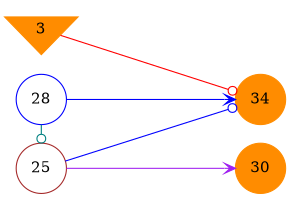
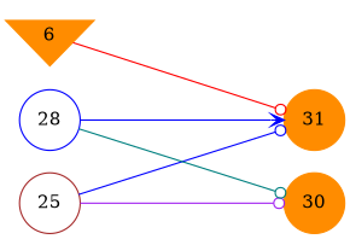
  digraph {
    rankdir=LR
    ranksep=2.0
    node [color=darkorange shape=circle style=filled]
    edge [arrowhead=odot color=blue]
-   6 [shape=invtriangle label=3]
+   6 [shape=invtriangle]
    25 [color=brown style=""]
    28 [color=blue style=""]
    30
-   31 [label=34]
+   31
    subgraph sub_1 {
      rank=same
      6
    }
    subgraph sub_2 {
      rank=same
      25
      28
    }
    subgraph sub_3 {
      rank=same
      30
      31
    }
    6 -> 31 [color=red]
-   25 -> 30 [arrowhead=vee color=purple]
+   25 -> 30 [color=purple]
    25 -> 31
-   28 -> 25 [color=teal]
+   28 -> 30 [color=teal]
    28 -> 31 [arrowhead=vee]
  }
